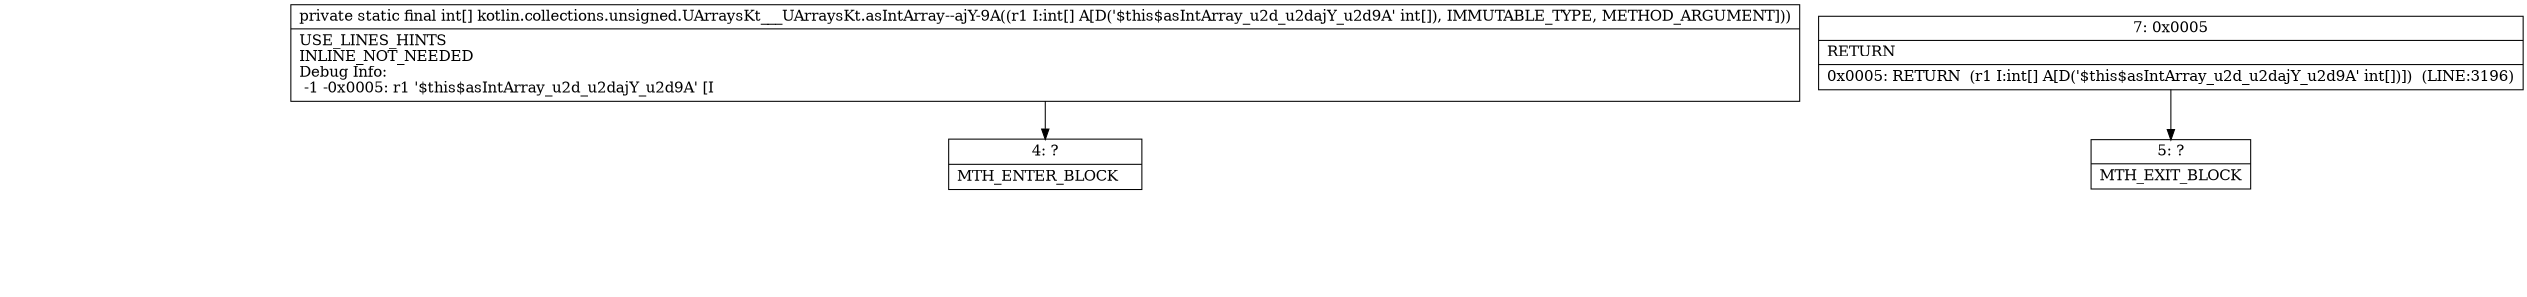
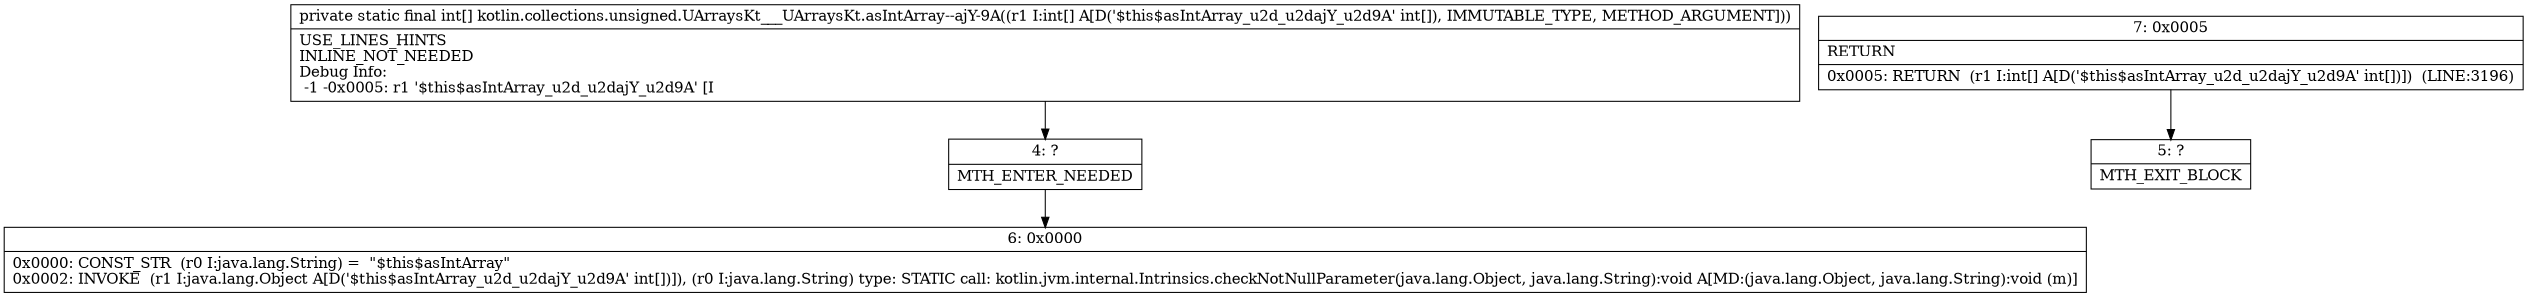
  digraph {
    node [shape=record]
-   n1 [label="{4\:\ ?|MTH_ENTER_BLOCK\l}"]
+   n1 [label="{4\:\ ?|MTH_ENTER_NEEDED\l}"]
+   n2 [label="{6\:\ 0x0000|0x0000: CONST_STR  (r0 I:java.lang.String) =  \"$this$asIntArray\" \l0x0002: INVOKE  (r1 I:java.lang.Object A[D('$this$asIntArray_u2d_u2dajY_u2d9A' int[])]), (r0 I:java.lang.String) type: STATIC call: kotlin.jvm.internal.Intrinsics.checkNotNullParameter(java.lang.Object, java.lang.String):void A[MD:(java.lang.Object, java.lang.String):void (m)]\l}"]
    n3 [label="{7\:\ 0x0005|RETURN\l|0x0005: RETURN  (r1 I:int[] A[D('$this$asIntArray_u2d_u2dajY_u2d9A' int[])])  (LINE:3196)\l}"]
    n4 [label="{5\:\ ?|MTH_EXIT_BLOCK\l}"]
    n5 [label="{private static final int[] kotlin.collections.unsigned.UArraysKt___UArraysKt.asIntArray\-\-ajY\-9A((r1 I:int[] A[D('$this$asIntArray_u2d_u2dajY_u2d9A' int[]), IMMUTABLE_TYPE, METHOD_ARGUMENT]))  | USE_LINES_HINTS\lINLINE_NOT_NEEDED\lDebug Info:\l  \-1 \-0x0005: r1 '$this$asIntArray_u2d_u2dajY_u2d9A' [I\l}"]
+   n1 -> n2
    n3 -> n4
    n5 -> n1
  }
